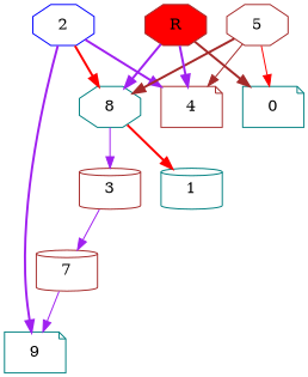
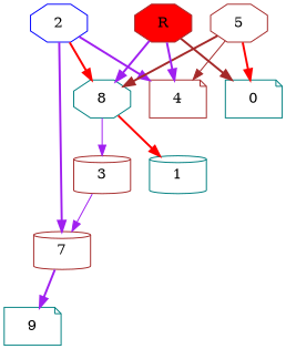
  digraph {
    node [color=brown shape=octagon]
    edge [color=purple style=bold]
    2 [color=blue]
    4 [shape=note]
    7 [shape=cylinder]
    8 [color=teal]
    9 [color=teal shape=note]
    3 [shape=cylinder]
    1 [color=teal shape=cylinder]
    5
    n9 [color=teal label=0 shape=note]
    R [fillcolor="#ff0000" style=filled]
    2 -> 4
-   2 -> 9
+   2 -> 7
    2 -> 8 [color=red]
-   7 -> 9 [style=solid]
+   7 -> 9
    8 -> 3 [style=solid]
    8 -> 1 [color=red]
    3 -> 7 [style=solid]
    5 -> 4 [color=brown style=solid]
    5 -> 8 [color=brown]
-   5 -> n9 [color=red style=solid]
+   5 -> n9 [color=red]
    R -> 4
    R -> 8
    R -> n9 [color=brown]
  }
